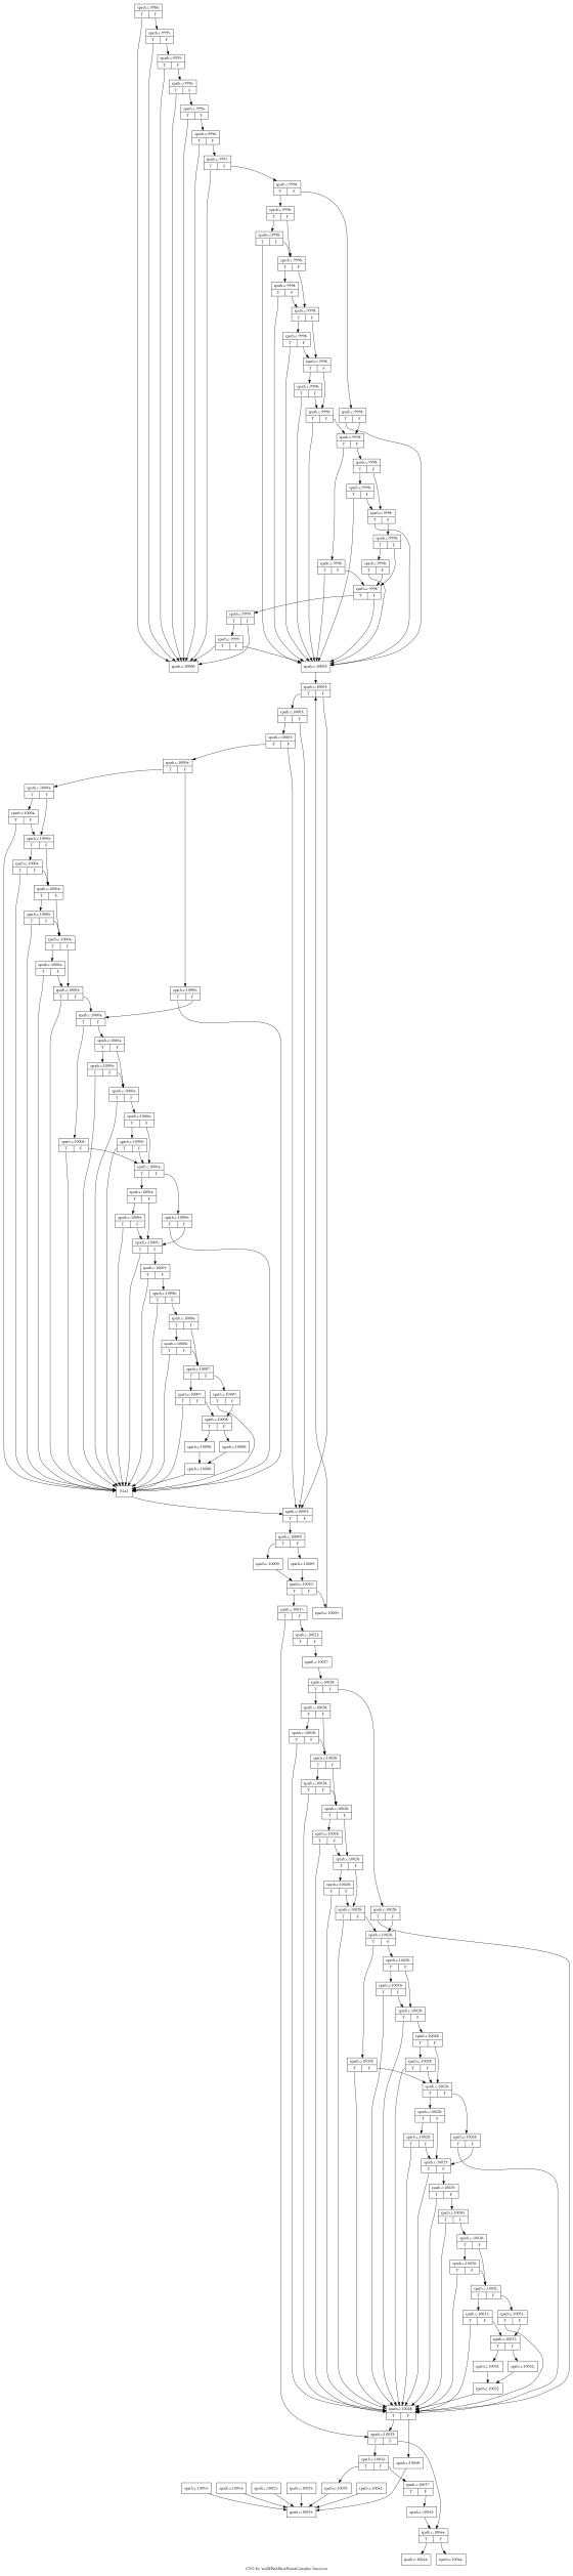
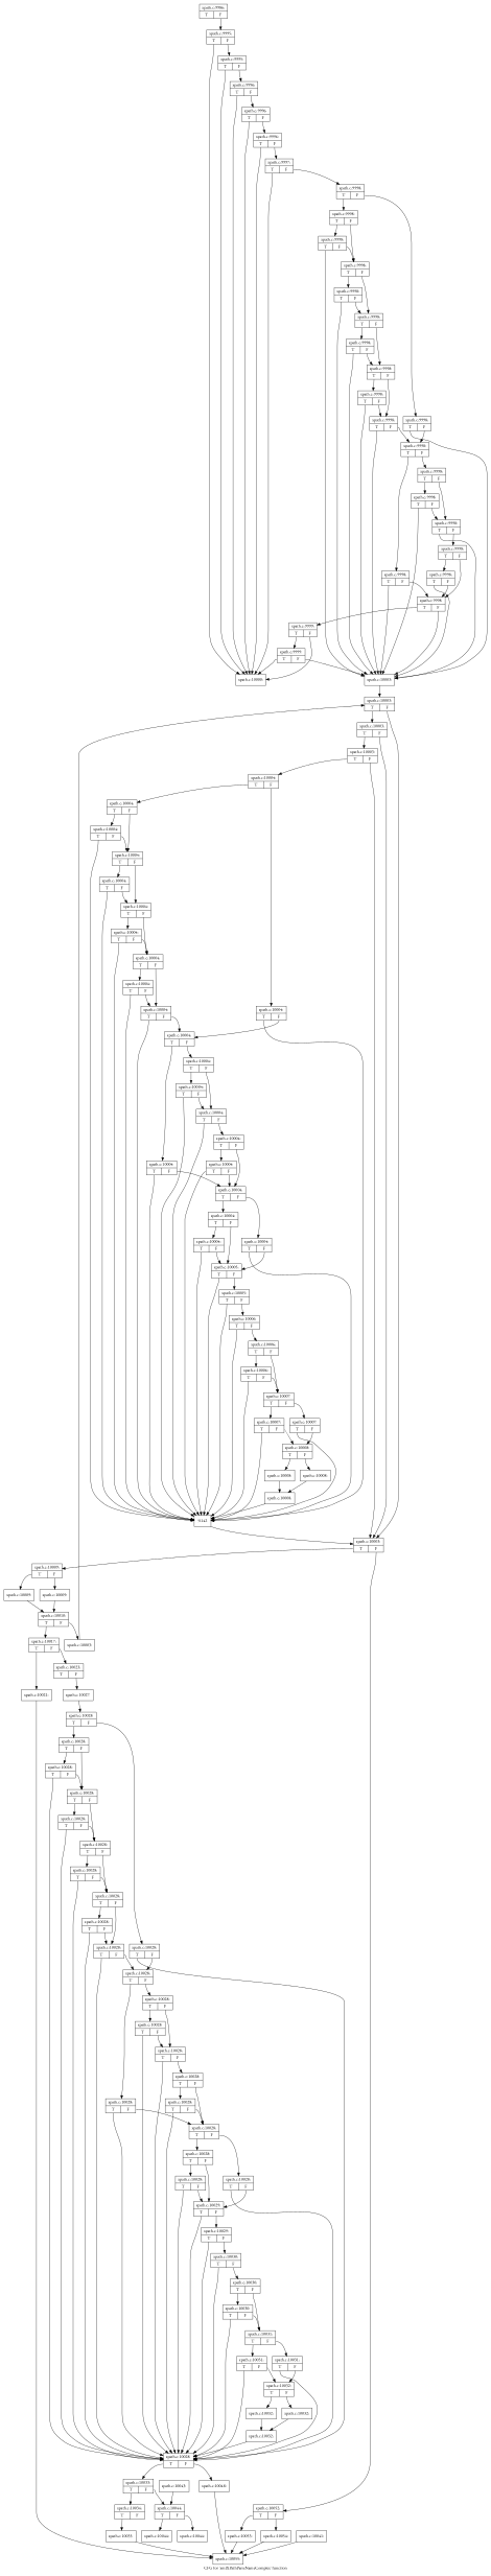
  digraph {
    fontname="EB Garamond"
    label="CFG for 'xmlXPathParseNameComplex' function"
    node [fontname="EB Garamond" shape=record]
    edge [fontname="EB Garamond" tailport=s0]
    n1 [label="{xpath.c:9986:|{<s0>T|<s1>F}}"]
    n2 [label="{xpath.c:10000:}"]
    n3 [label="{xpath.c:9995:|{<s0>T|<s1>F}}"]
    n4 [label="{xpath.c:9995:|{<s0>T|<s1>F}}"]
    n5 [label="{xpath.c:10055:}"]
    n6 [label="{xpath.c:9996:|{<s0>T|<s1>F}}"]
    n7 [label="{xpath.c:9996:|{<s0>T|<s1>F}}"]
    n8 [label="{xpath.c:9996:|{<s0>T|<s1>F}}"]
    n9 [label="{xpath.c:9997:|{<s0>T|<s1>F}}"]
    n10 [label="{xpath.c:9998:|{<s0>T|<s1>F}}"]
    n11 [label="{xpath.c:9998:|{<s0>T|<s1>F}}"]
    n12 [label="{xpath.c:9998:|{<s0>T|<s1>F}}"]
    n13 [label="{xpath.c:9998:|{<s0>T|<s1>F}}"]
    n14 [label="{xpath.c:9998:|{<s0>T|<s1>F}}"]
    n15 [label="{xpath.c:10003:}"]
    n16 [label="{xpath.c:9998:|{<s0>T|<s1>F}}"]
    n17 [label="{xpath.c:9998:|{<s0>T|<s1>F}}"]
    n18 [label="{xpath.c:9998:|{<s0>T|<s1>F}}"]
    n19 [label="{xpath.c:10003:|{<s0>T|<s1>F}}"]
    n20 [label="{xpath.c:9998:|{<s0>T|<s1>F}}"]
    n21 [label="{xpath.c:9998:|{<s0>T|<s1>F}}"]
    n22 [label="{xpath.c:9998:|{<s0>T|<s1>F}}"]
    n23 [label="{xpath.c:9998:|{<s0>T|<s1>F}}"]
    n24 [label="{xpath.c:10003:|{<s0>T|<s1>F}}"]
    n25 [label="{xpath.c:10003:|{<s0>T|<s1>F}}"]
    n26 [label="{xpath.c:9998:|{<s0>T|<s1>F}}"]
    n27 [label="{xpath.c:9998:|{<s0>T|<s1>F}}"]
    n28 [label="{xpath.c:9998:|{<s0>T|<s1>F}}"]
    n29 [label="{xpath.c:9998:|{<s0>T|<s1>F}}"]
    n30 [label="{xpath.c:9998:|{<s0>T|<s1>F}}"]
    n31 [label="{xpath.c:9999:|{<s0>T|<s1>F}}"]
    n32 [label="{xpath.c:9998:|{<s0>T|<s1>F}}"]
    n33 [label="{xpath.c:9999:|{<s0>T|<s1>F}}"]
    n34 [label="{xpath.c:9998:|{<s0>T|<s1>F}}"]
    n35 [label="{xpath.c:10003:|{<s0>T|<s1>F}}"]
    n36 [label="{xpath.c:10009:|{<s0>T|<s1>F}}"]
+   n37 [label="{xpath.c:10052:|{<s0>T|<s1>F}}"]
    n38 [label="{xpath.c:10004:|{<s0>T|<s1>F}}"]
    n39 [label="{xpath.c:10009:}"]
    n40 [label="{xpath.c:10009:}"]
    n41 [label="{xpath.c:10053:}"]
    n42 [label="{xpath.c:10054:}"]
    n43 [label="{xpath.c:10004:|{<s0>T|<s1>F}}"]
    n44 [label="{xpath.c:10004:|{<s0>T|<s1>F}}"]
    n45 [label="{xpath.c:10004:|{<s0>T|<s1>F}}"]
    n46 [label="{xpath.c:10004:|{<s0>T|<s1>F}}"]
    n47 [label="{%142}"]
    n48 [label="{xpath.c:10004:|{<s0>T|<s1>F}}"]
    n49 [label="{xpath.c:10004:|{<s0>T|<s1>F}}"]
    n50 [label="{xpath.c:10004:|{<s0>T|<s1>F}}"]
    n51 [label="{xpath.c:10004:|{<s0>T|<s1>F}}"]
    n52 [label="{xpath.c:10004:|{<s0>T|<s1>F}}"]
    n53 [label="{xpath.c:10004:|{<s0>T|<s1>F}}"]
    n54 [label="{xpath.c:10004:|{<s0>T|<s1>F}}"]
    n55 [label="{xpath.c:10004:|{<s0>T|<s1>F}}"]
    n56 [label="{xpath.c:10004:|{<s0>T|<s1>F}}"]
    n57 [label="{xpath.c:10004:|{<s0>T|<s1>F}}"]
    n58 [label="{xpath.c:10004:|{<s0>T|<s1>F}}"]
    n59 [label="{xpath.c:10004:|{<s0>T|<s1>F}}"]
    n60 [label="{xpath.c:10004:|{<s0>T|<s1>F}}"]
    n61 [label="{xpath.c:10004:|{<s0>T|<s1>F}}"]
    n62 [label="{xpath.c:10004:|{<s0>T|<s1>F}}"]
    n63 [label="{xpath.c:10004:|{<s0>T|<s1>F}}"]
    n64 [label="{xpath.c:10005:|{<s0>T|<s1>F}}"]
    n65 [label="{xpath.c:10004:|{<s0>T|<s1>F}}"]
    n66 [label="{xpath.c:10005:|{<s0>T|<s1>F}}"]
    n67 [label="{xpath.c:10006:|{<s0>T|<s1>F}}"]
    n68 [label="{xpath.c:10006:|{<s0>T|<s1>F}}"]
    n69 [label="{xpath.c:10006:|{<s0>T|<s1>F}}"]
    n70 [label="{xpath.c:10007:|{<s0>T|<s1>F}}"]
    n71 [label="{xpath.c:10007:|{<s0>T|<s1>F}}"]
    n72 [label="{xpath.c:10007:|{<s0>T|<s1>F}}"]
    n73 [label="{xpath.c:10008:|{<s0>T|<s1>F}}"]
    n74 [label="{xpath.c:10008:}"]
    n75 [label="{xpath.c:10008:}"]
    n76 [label="{xpath.c:10008:}"]
    n77 [label="{xpath.c:10010:|{<s0>T|<s1>F}}"]
    n78 [label="{xpath.c:10017:|{<s0>T|<s1>F}}"]
    n79 [label="{xpath.c:10003:}"]
    n80 [label="{xpath.c:10021:}"]
    n81 [label="{xpath.c:10023:|{<s0>T|<s1>F}}"]
    n82 [label="{xpath.c:10027:}"]
-   n83 [label="{xpath.c:10025:}"]
    n84 [label="{xpath.c:10028:|{<s0>T|<s1>F}}"]
    n85 [label="{xpath.c:10028:|{<s0>T|<s1>F}}"]
    n86 [label="{xpath.c:10028:|{<s0>T|<s1>F}}"]
    n87 [label="{xpath.c:10028:|{<s0>T|<s1>F}}"]
    n88 [label="{xpath.c:10028:|{<s0>T|<s1>F}}"]
    n89 [label="{xpath.c:10028:|{<s0>T|<s1>F}}"]
    n90 [label="{xpath.c:10028:|{<s0>T|<s1>F}}"]
    n91 [label="{xpath.c:10028:|{<s0>T|<s1>F}}"]
    n92 [label="{xpath.c:10028:|{<s0>T|<s1>F}}"]
    n93 [label="{xpath.c:10033:|{<s0>T|<s1>F}}"]
    n94 [label="{xpath.c:10048:}"]
    n95 [label="{xpath.c:10028:|{<s0>T|<s1>F}}"]
    n96 [label="{xpath.c:10028:|{<s0>T|<s1>F}}"]
    n97 [label="{xpath.c:10028:|{<s0>T|<s1>F}}"]
    n98 [label="{xpath.c:10028:|{<s0>T|<s1>F}}"]
    n99 [label="{xpath.c:10034:|{<s0>T|<s1>F}}"]
    n100 [label="{xpath.c:10044:|{<s0>T|<s1>F}}"]
    n101 [label="{xpath.c:10028:|{<s0>T|<s1>F}}"]
    n102 [label="{xpath.c:10028:|{<s0>T|<s1>F}}"]
    n103 [label="{xpath.c:10028:|{<s0>T|<s1>F}}"]
    n104 [label="{xpath.c:10028:|{<s0>T|<s1>F}}"]
    n105 [label="{xpath.c:10028:|{<s0>T|<s1>F}}"]
    n106 [label="{xpath.c:10028:|{<s0>T|<s1>F}}"]
    n107 [label="{xpath.c:10028:|{<s0>T|<s1>F}}"]
    n108 [label="{xpath.c:10028:|{<s0>T|<s1>F}}"]
    n109 [label="{xpath.c:10028:|{<s0>T|<s1>F}}"]
    n110 [label="{xpath.c:10029:|{<s0>T|<s1>F}}"]
    n111 [label="{xpath.c:10028:|{<s0>T|<s1>F}}"]
    n112 [label="{xpath.c:10029:|{<s0>T|<s1>F}}"]
    n113 [label="{xpath.c:10030:|{<s0>T|<s1>F}}"]
    n114 [label="{xpath.c:10030:|{<s0>T|<s1>F}}"]
    n115 [label="{xpath.c:10030:|{<s0>T|<s1>F}}"]
    n116 [label="{xpath.c:10031:|{<s0>T|<s1>F}}"]
    n117 [label="{xpath.c:10031:|{<s0>T|<s1>F}}"]
    n118 [label="{xpath.c:10031:|{<s0>T|<s1>F}}"]
    n119 [label="{xpath.c:10032:|{<s0>T|<s1>F}}"]
    n120 [label="{xpath.c:10032:}"]
    n121 [label="{xpath.c:10032:}"]
    n122 [label="{xpath.c:10032:}"]
    n123 [label="{xpath.c:10035:}"]
-   n124 [label="{xpath.c:10037:|{<s0>T|<s1>F}}"]
    n125 [label="{xpath.c:10044:}"]
    n126 [label="{xpath.c:10044:}"]
    n127 [label="{xpath.c:10043:}"]
    n128 [label="{xpath.c:10041:}"]
-   n1 -> n2
    n1 -> n3 [tailport=s1]
    n3 -> n2
    n3 -> n4 [tailport=s1]
    n4 -> n2
    n4 -> n6 [tailport=s1]
    n6 -> n2
    n6 -> n7 [tailport=s1]
    n7 -> n2
    n7 -> n8 [tailport=s1]
    n8 -> n2
    n8 -> n9 [tailport=s1]
    n9 -> n2
    n9 -> n10 [tailport=s1]
    n10 -> n11
    n10 -> n12 [tailport=s1]
    n11 -> n13
    n11 -> n14 [tailport=s1]
    n12 -> n15
    n12 -> n16 [tailport=s1]
    n13 -> n14 [tailport=s1]
    n13 -> n15
    n14 -> n17
    n14 -> n18 [tailport=s1]
    n15 -> n19
    n16 -> n20
    n16 -> n21 [tailport=s1]
    n17 -> n15
    n17 -> n18 [tailport=s1]
    n18 -> n22
    n18 -> n23 [tailport=s1]
    n19 -> n24
    n19 -> n25 [tailport=s1]
    n20 -> n15
    n20 -> n28 [tailport=s1]
    n21 -> n29
    n21 -> n30 [tailport=s1]
    n22 -> n15
    n22 -> n23 [tailport=s1]
    n23 -> n26
    n23 -> n27 [tailport=s1]
    n24 -> n25 [tailport=s1]
    n24 -> n35
    n25 -> n36
+   n25 -> n37 [tailport=s1]
    n26 -> n15
    n26 -> n27 [tailport=s1]
    n27 -> n15
    n27 -> n16 [tailport=s1]
    n28 -> n15 [tailport=s1]
    n28 -> n31
    n29 -> n15
    n29 -> n30 [tailport=s1]
    n30 -> n15
    n30 -> n32 [tailport=s1]
    n31 -> n2 [tailport=s1]
    n31 -> n33
    n32 -> n28 [tailport=s1]
    n32 -> n34
    n33 -> n2
    n33 -> n15 [tailport=s1]
    n34 -> n15
    n34 -> n28 [tailport=s1]
    n35 -> n25 [tailport=s1]
    n35 -> n38
    n36 -> n39
    n36 -> n40 [tailport=s1]
+   n37 -> n41
+   n37 -> n42 [tailport=s1]
    n38 -> n43
    n38 -> n44 [tailport=s1]
    n39 -> n77
    n40 -> n77
    n41 -> n5
    n42 -> n5
    n43 -> n45
    n43 -> n46 [tailport=s1]
    n44 -> n47
    n44 -> n48 [tailport=s1]
    n45 -> n46 [tailport=s1]
    n45 -> n47
    n46 -> n49
    n46 -> n50 [tailport=s1]
    n47 -> n25
    n48 -> n51
    n48 -> n52 [tailport=s1]
    n49 -> n47
    n49 -> n50 [tailport=s1]
    n50 -> n53
    n50 -> n54 [tailport=s1]
    n51 -> n47
    n51 -> n57 [tailport=s1]
    n52 -> n58
    n52 -> n59 [tailport=s1]
    n53 -> n47
    n53 -> n54 [tailport=s1]
    n54 -> n55
    n54 -> n56 [tailport=s1]
    n55 -> n47
    n55 -> n56 [tailport=s1]
    n56 -> n47
    n56 -> n48 [tailport=s1]
    n57 -> n60
    n57 -> n61 [tailport=s1]
    n58 -> n47
    n58 -> n59 [tailport=s1]
    n59 -> n47
    n59 -> n62 [tailport=s1]
    n60 -> n63
    n60 -> n64 [tailport=s1]
    n61 -> n47
    n61 -> n64 [tailport=s1]
    n62 -> n57 [tailport=s1]
    n62 -> n65
    n63 -> n47
    n63 -> n64 [tailport=s1]
    n64 -> n47
    n64 -> n66 [tailport=s1]
    n65 -> n47
    n65 -> n57 [tailport=s1]
    n66 -> n47
    n66 -> n67 [tailport=s1]
    n67 -> n47
    n67 -> n68 [tailport=s1]
    n68 -> n69
    n68 -> n70 [tailport=s1]
    n69 -> n47
    n69 -> n70 [tailport=s1]
    n70 -> n71
    n70 -> n72 [tailport=s1]
    n71 -> n47
    n71 -> n73 [tailport=s1]
    n72 -> n47
    n72 -> n73 [tailport=s1]
    n73 -> n74
    n73 -> n75 [tailport=s1]
    n74 -> n76
    n75 -> n76
    n76 -> n47
    n77 -> n78
    n77 -> n79 [tailport=s1]
-   n78 -> n93
+   n78 -> n80
    n78 -> n81 [tailport=s1]
    n79 -> n19
    n80 -> n5
    n81 -> n82 [tailport=s1]
    n82 -> n84
-   n83 -> n5
    n84 -> n85
    n84 -> n86 [tailport=s1]
    n85 -> n87
    n85 -> n88 [tailport=s1]
    n86 -> n89
    n86 -> n90 [tailport=s1]
    n87 -> n88 [tailport=s1]
    n87 -> n89
    n88 -> n91
    n88 -> n92 [tailport=s1]
    n89 -> n93
    n89 -> n94 [tailport=s1]
    n90 -> n95
    n90 -> n96 [tailport=s1]
    n91 -> n89
    n91 -> n92 [tailport=s1]
    n92 -> n97
    n92 -> n98 [tailport=s1]
    n93 -> n99
    n93 -> n100 [tailport=s1]
    n94 -> n5
    n95 -> n89
    n95 -> n103 [tailport=s1]
    n96 -> n104
    n96 -> n105 [tailport=s1]
    n97 -> n89
    n97 -> n98 [tailport=s1]
    n98 -> n101
    n98 -> n102 [tailport=s1]
    n99 -> n123
-   n99 -> n124 [tailport=s1]
    n100 -> n125
    n100 -> n126 [tailport=s1]
    n101 -> n89
    n101 -> n102 [tailport=s1]
    n102 -> n89
    n102 -> n90 [tailport=s1]
    n103 -> n106
    n103 -> n107 [tailport=s1]
    n104 -> n89
    n104 -> n105 [tailport=s1]
    n105 -> n89
    n105 -> n108 [tailport=s1]
    n106 -> n109
    n106 -> n110 [tailport=s1]
    n107 -> n89
    n107 -> n110 [tailport=s1]
    n108 -> n103 [tailport=s1]
    n108 -> n111
    n109 -> n89
    n109 -> n110 [tailport=s1]
    n110 -> n89
    n110 -> n112 [tailport=s1]
    n111 -> n89
    n111 -> n103 [tailport=s1]
    n112 -> n89
    n112 -> n113 [tailport=s1]
    n113 -> n89
    n113 -> n114 [tailport=s1]
    n114 -> n115
    n114 -> n116 [tailport=s1]
    n115 -> n89
    n115 -> n116 [tailport=s1]
    n116 -> n117
    n116 -> n118 [tailport=s1]
    n117 -> n89
    n117 -> n119 [tailport=s1]
    n118 -> n89
    n118 -> n119 [tailport=s1]
    n119 -> n120
    n119 -> n121 [tailport=s1]
    n120 -> n122
    n121 -> n122
    n122 -> n89
    n123 -> n5
-   n124 -> n127 [tailport=s1]
    n127 -> n100
    n128 -> n5
  }
